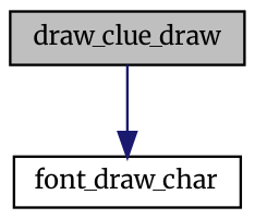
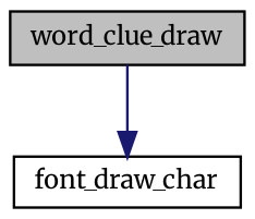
  digraph {
    rankdir=TB
    fontname=Merriweather
    node [color=black fontname=Merriweather fontsize=10 shape=record style=filled]
-   n1 [fillcolor=grey75 fontcolor=black height=0.2 label=draw_clue_draw width=0.4]
+   n1 [fillcolor=grey75 fontcolor=black height=0.2 label=word_clue_draw width=0.4]
    n2 [fillcolor=white height=0.2 label=font_draw_char width=0.4]
    n1 -> n2 [color=midnightblue fontname=Merriweather fontsize=10 labelfontname=Helvetica labelfontsize=10 style=solid]
  }
